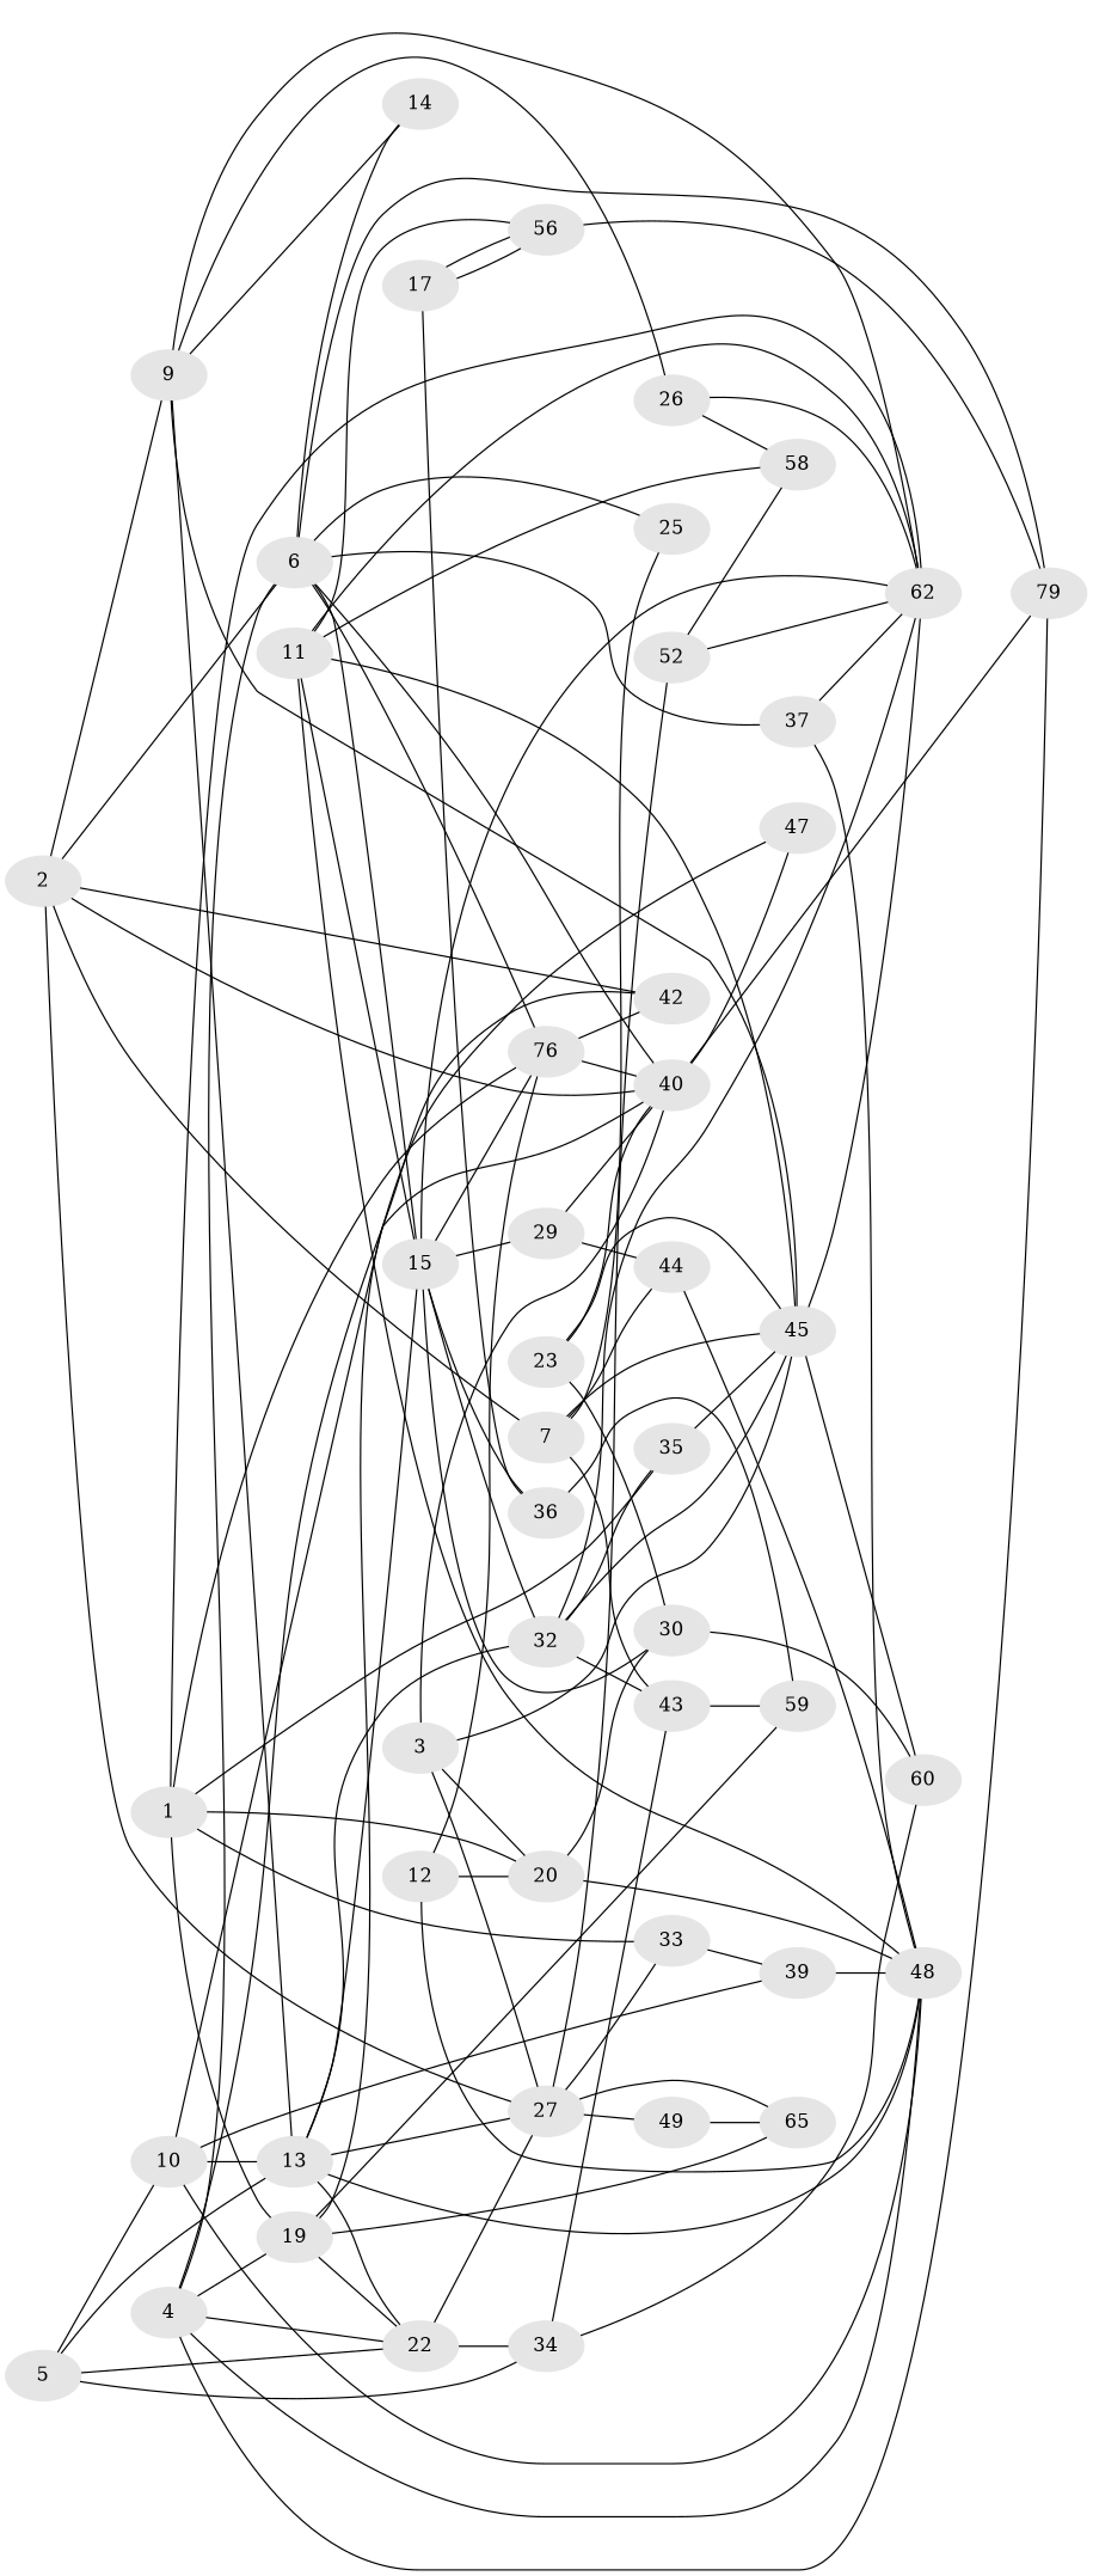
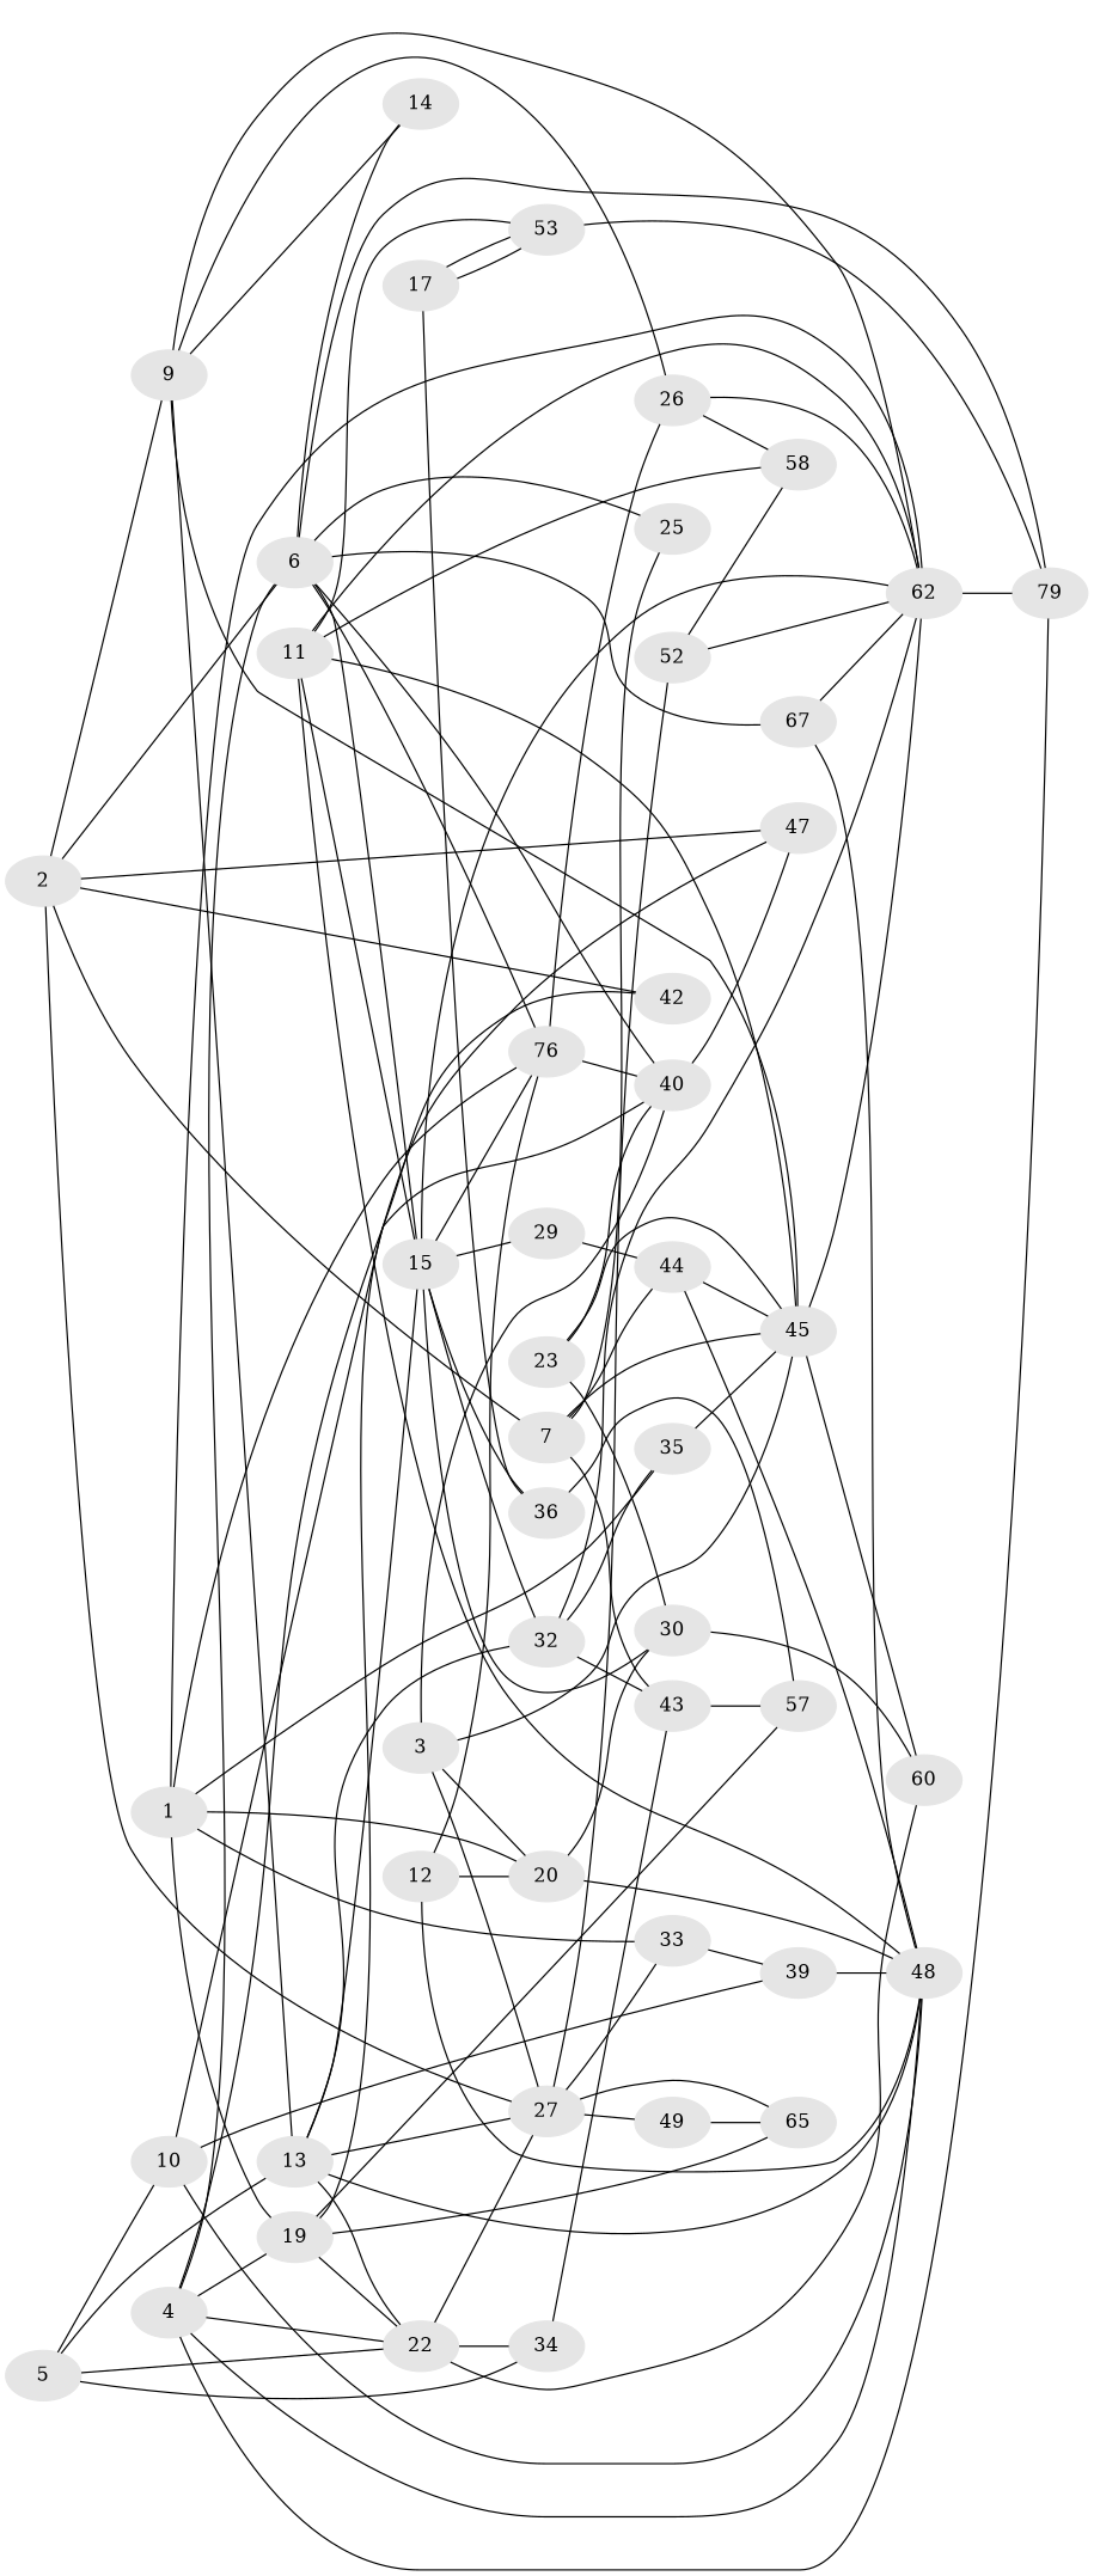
  graph {
    rankdir=LR
    node [color=gray90 style=filled]
    1 [super="+28"]
    n2 [label=76 super="+54"]
    19
    20 [super="+53"]
    33 [super="+41"]
    35
    62 [super="+66"]
    42
    40 [super="+46"]
    47 [super="+50"]
    22 [super="+38"]
-   59
+   59 [label=57]
    65
    48 [super="+67"]
    30 [super="+31"]
    39
    45 [super="+57"]
    n18 [label=79]
    2 [super="+21"]
    6 [super="+64"]
    7
    9 [super="+24"]
    27 [super="+51"]
    14
    15 [super="+18"]
    25
-   37
+   37 [label=67]
    43
    44 [super="+68"]
    13 [super="+63"]
    26
    49
    52
    3
    60
    4 [super="+8"]
    34 [super="+55"]
    5
    10
    32
    29
    36
    58
    11 [super="+61"]
-   56
+   56 [label=53]
    12
    17
    23
    1 -- n2
    1 -- 19
    1 -- 20
    1 -- 33 [weight=2]
    1 -- 35
    1 -- 62
-   n2 -- 42
+   n2 -- 26
    n2 -- 40
    19 -- 47
    19 -- 22
    19 -- 59
    19 -- 65
    20 -- 48
    20 -- 30
    33 -- 39
    35 -- 45
-   40 -- n18
+   62 -- n18
    40 -- 47
    22 -- 27
    22 -- 34
    30 -- 60
    39 -- 48
    45 -- 62
    45 -- 60
    2 -- 42
-   2 -- 40
+   2 -- 47
    2 -- 6
    2 -- 7
    2 -- 9
    2 -- 27
    6 -- n2
    6 -- 40
    6 -- n18
    6 -- 14
    6 -- 15
    6 -- 25
    6 -- 37
    7 -- 45 [weight=2]
    7 -- 25
    7 -- 43
    7 -- 44
    9 -- 62
    9 -- 45
    9 -- 14
    9 -- 13
    9 -- 26
    27 -- 33
    27 -- 65
    27 -- 49
    27 -- 52
    15 -- n2 [weight=2]
    15 -- 62
    15 -- 30
    15 -- 32
    15 -- 29
    15 -- 36
    37 -- 62
    37 -- 48
    43 -- 59
    44 -- 48
-   32 -- 45
+   44 -- 45
    13 -- 22
    13 -- 48
    13 -- 27
    13 -- 15
    13 -- 32
    26 -- 62
    26 -- 58
    49 -- 65
    52 -- 62
    52 -- 58
    3 -- 20
    3 -- 40
    3 -- 45
    3 -- 27
    4 -- 19
    4 -- 42
    4 -- 22
    4 -- 48
    4 -- n18
    4 -- 6
    34 -- 43
-   34 -- 60
+   22 -- 60
    5 -- 22
    5 -- 13
    5 -- 34
    5 -- 10
    10 -- 40
    10 -- 48
    10 -- 39
-   10 -- 13
    32 -- 35
    32 -- 62
    32 -- 43
-   29 -- 40
    29 -- 44
    36 -- 59
    11 -- 62
    11 -- 48
    11 -- 45
    11 -- 15
    11 -- 58
    11 -- 56
    56 -- n18
    12 -- n2
    12 -- 20 [weight=2]
    12 -- 48
    17 -- 36
    17 -- 56
    17 -- 56
    23 -- 40
    23 -- 30
    23 -- 45
  }
